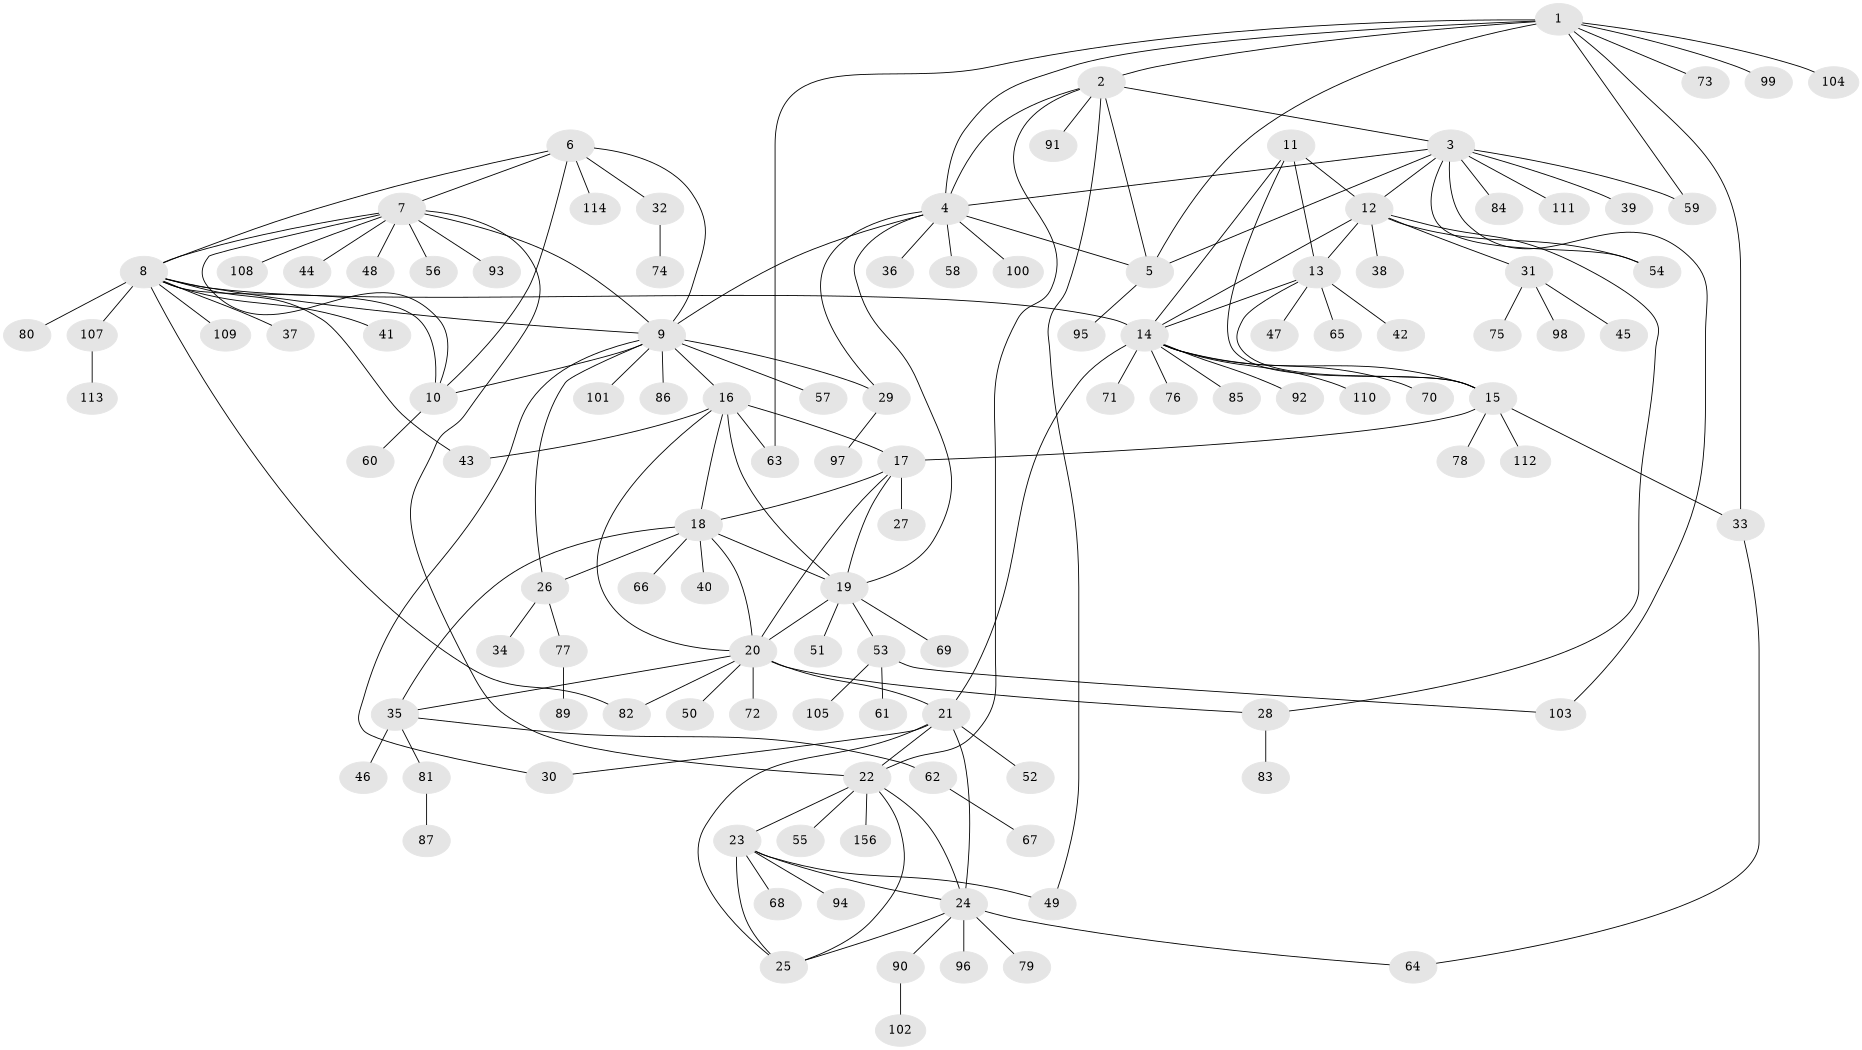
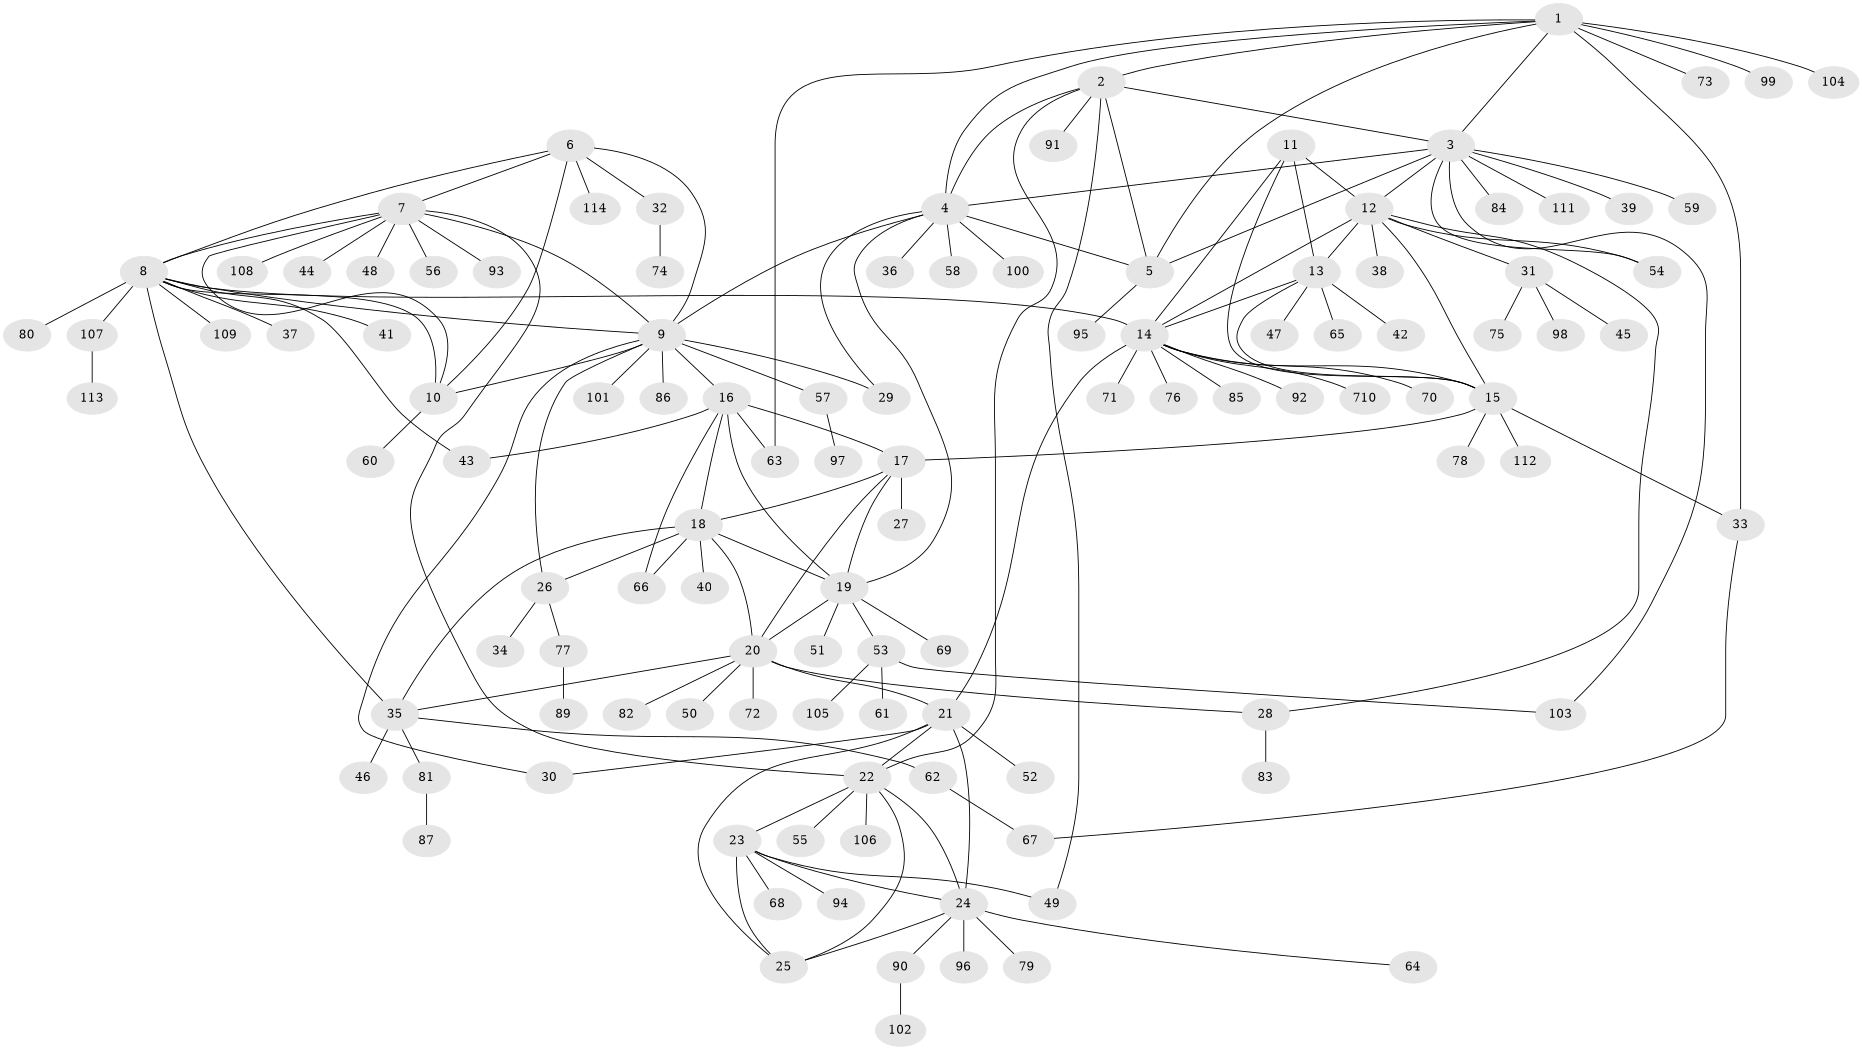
  graph {
    node [color=gray90 style=filled]
    1
    2
    3
    4
    5
    33
    63
    73
    99
    104
    22
    49
    91
    12
    39
    54
    59
    84
    103
    111
    9
    19
    29
    36
    58
    100
    95
    64
    23
    24
    25
    55
-   106 [label=156]
+   106
    14
    13
    15
    28
    31
    38
    10
    16
    26
    30
    57
    86
    101
    20
    51
    53
    69
    6
    7
    8
    32
    114
    44
    48
    56
    93
    108
    35
    37
    41
    43
    80
    107
    109
    60
    74
    21
    70
    71
    76
    85
    92
-   110
+   110 [label=710]
    46
    62
    81
    113
    17
    18
    34
    77
    97
    11
    42
    47
    65
    78
    112
    83
    45
    75
    98
    52
    27
    40
    66
    50
    72
    82
    61
    105
    68
    94
    79
    90
    96
    102
    89
    67
    87
    1 -- 2
-   1 -- 59
+   1 -- 3
    1 -- 4
    1 -- 5
    1 -- 33
    1 -- 63
    1 -- 73
    1 -- 99
    1 -- 104
    2 -- 3
    2 -- 4
    2 -- 5
    2 -- 22
    2 -- 49
    2 -- 91
    3 -- 4
    3 -- 5
    3 -- 12
    3 -- 39
    3 -- 54
    3 -- 59
    3 -- 84
    3 -- 103
    3 -- 111
    4 -- 5
    4 -- 9
    4 -- 19
    4 -- 29
    4 -- 36
    4 -- 58
    4 -- 100
    5 -- 95
-   33 -- 64
+   33 -- 67
    22 -- 23
    22 -- 24
    22 -- 25
    22 -- 55
    22 -- 106
    12 -- 54
    12 -- 14
    12 -- 13
+   12 -- 15
    12 -- 28
    12 -- 31
    12 -- 38
    9 -- 29
    9 -- 10
    9 -- 16
    9 -- 26
    9 -- 30
    9 -- 57
    9 -- 86
    9 -- 101
    19 -- 20
    19 -- 51
    19 -- 53
    19 -- 69
    23 -- 49
    23 -- 24
    23 -- 25
    23 -- 68
    23 -- 94
    24 -- 64
    24 -- 25
    24 -- 79
    24 -- 90
    24 -- 96
    14 -- 15
    14 -- 21
    14 -- 70
    14 -- 71
    14 -- 76
    14 -- 85
    14 -- 92
    14 -- 110
    13 -- 14
    13 -- 15
    13 -- 42
    13 -- 47
    13 -- 65
    15 -- 33
    15 -- 17
    15 -- 78
    15 -- 112
    28 -- 83
    31 -- 45
    31 -- 75
    31 -- 98
    10 -- 60
    16 -- 63
    16 -- 19
-   16 -- 20
+   16 -- 66
    16 -- 43
    16 -- 17
    16 -- 18
    26 -- 34
    26 -- 77
-   29 -- 97
+   57 -- 97
    20 -- 28
    20 -- 35
    20 -- 21
    20 -- 50
    20 -- 72
    20 -- 82
    53 -- 103
    53 -- 61
    53 -- 105
    6 -- 9
    6 -- 10
    6 -- 7
    6 -- 8
    6 -- 32
    6 -- 114
    7 -- 22
    7 -- 9
    7 -- 10
    7 -- 8
    7 -- 44
    7 -- 48
    7 -- 56
    7 -- 93
    7 -- 108
    8 -- 9
    8 -- 14
    8 -- 10
-   8 -- 82
+   8 -- 35
    8 -- 37
    8 -- 41
    8 -- 43
    8 -- 80
    8 -- 107
    8 -- 109
    32 -- 74
    35 -- 46
    35 -- 62
    35 -- 81
    107 -- 113
    21 -- 22
    21 -- 24
    21 -- 25
    21 -- 30
    21 -- 52
    62 -- 67
    81 -- 87
    17 -- 19
    17 -- 20
    17 -- 18
    17 -- 27
    18 -- 19
    18 -- 26
    18 -- 20
    18 -- 35
    18 -- 40
    18 -- 66
    77 -- 89
    11 -- 12
    11 -- 14
    11 -- 13
    11 -- 15
    90 -- 102
  }
